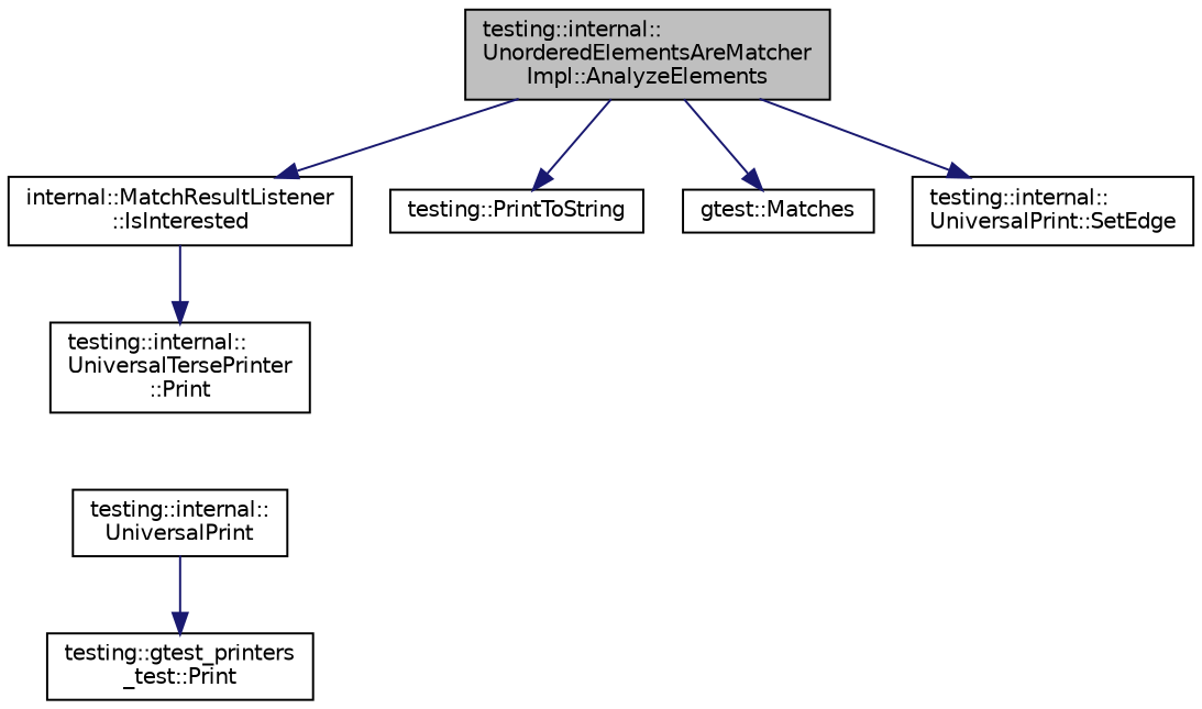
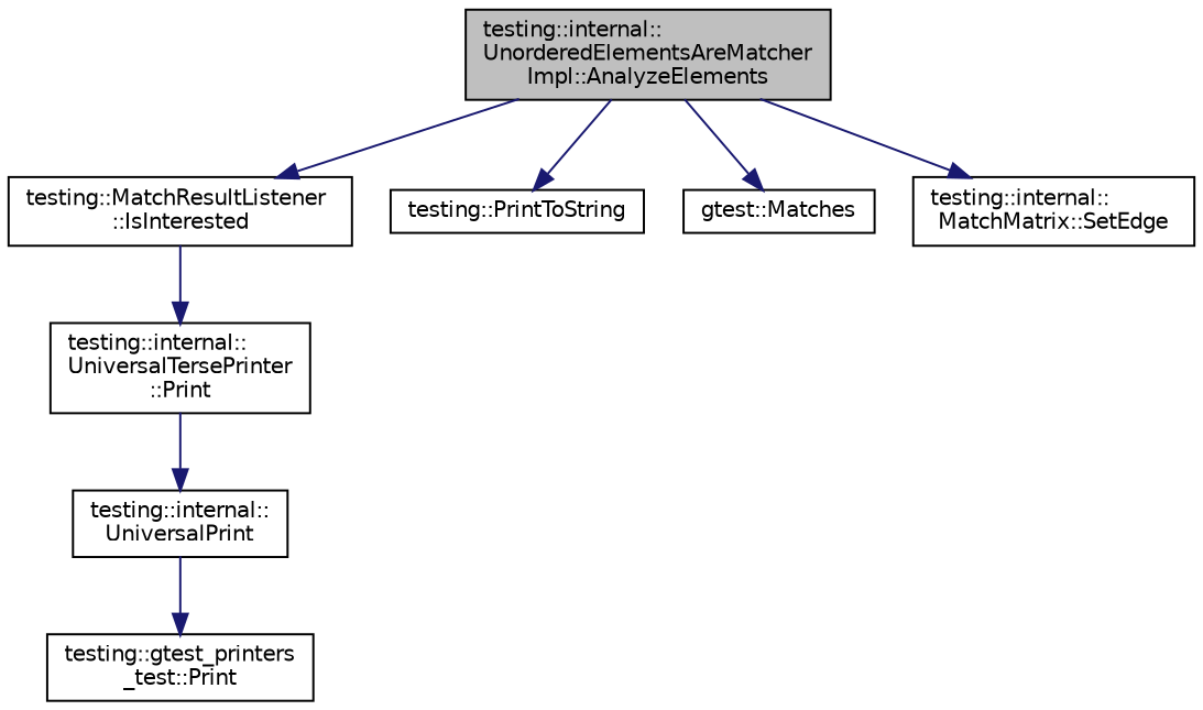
  digraph {
    rankdir=TB
    node [color=black fillcolor=white fontname=Helvetica fontsize=10 shape=record style=filled]
    edge [color=midnightblue fontname=Helvetica fontsize=10 labelfontname=Helvetica labelfontsize=10 style=solid]
    n1 [fillcolor=grey75 fontcolor=black height=0.2 label="testing::internal::\lUnorderedElementsAreMatcher\lImpl::AnalyzeElements" width=0.4]
-   n2 [height=0.2 label="internal::MatchResultListener\l::IsInterested" width=0.4]
+   n2 [height=0.2 label="testing::MatchResultListener\l::IsInterested" width=0.4]
    n3 [height=0.2 label="testing::PrintToString" width=0.4]
    n4 [height=0.2 label="gtest::Matches" width=0.4]
-   n5 [height=0.2 label="testing::internal::\lUniversalPrint::SetEdge" width=0.4]
+   n5 [height=0.2 label="testing::internal::\lMatchMatrix::SetEdge" width=0.4]
    n6 [height=0.2 label="testing::internal::\lUniversalTersePrinter\l::Print" width=0.4]
    n7 [height=0.2 label="testing::internal::\lUniversalPrint" width=0.4]
    n8 [height=0.2 label="testing::gtest_printers\l_test::Print" width=0.4]
    n1 -> n2
    n1 -> n3
    n1 -> n4
    n1 -> n5
    n2 -> n6
+   n6 -> n7
    n7 -> n8
  }
